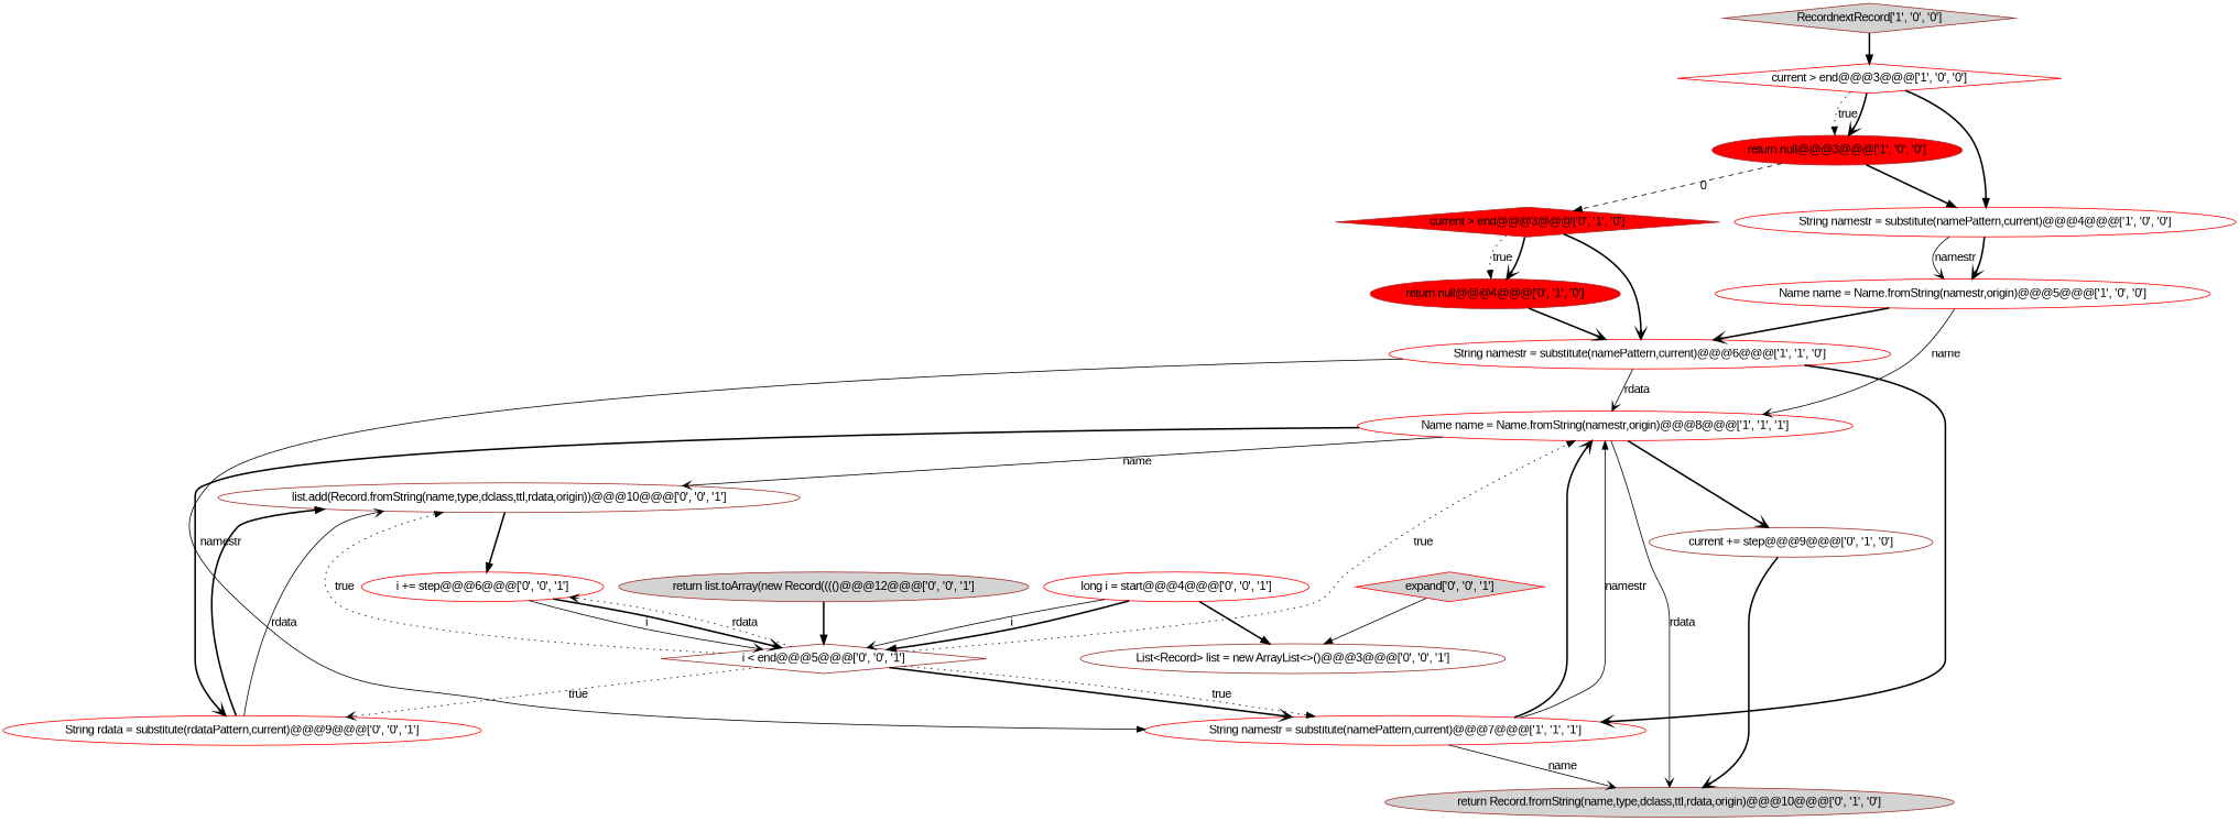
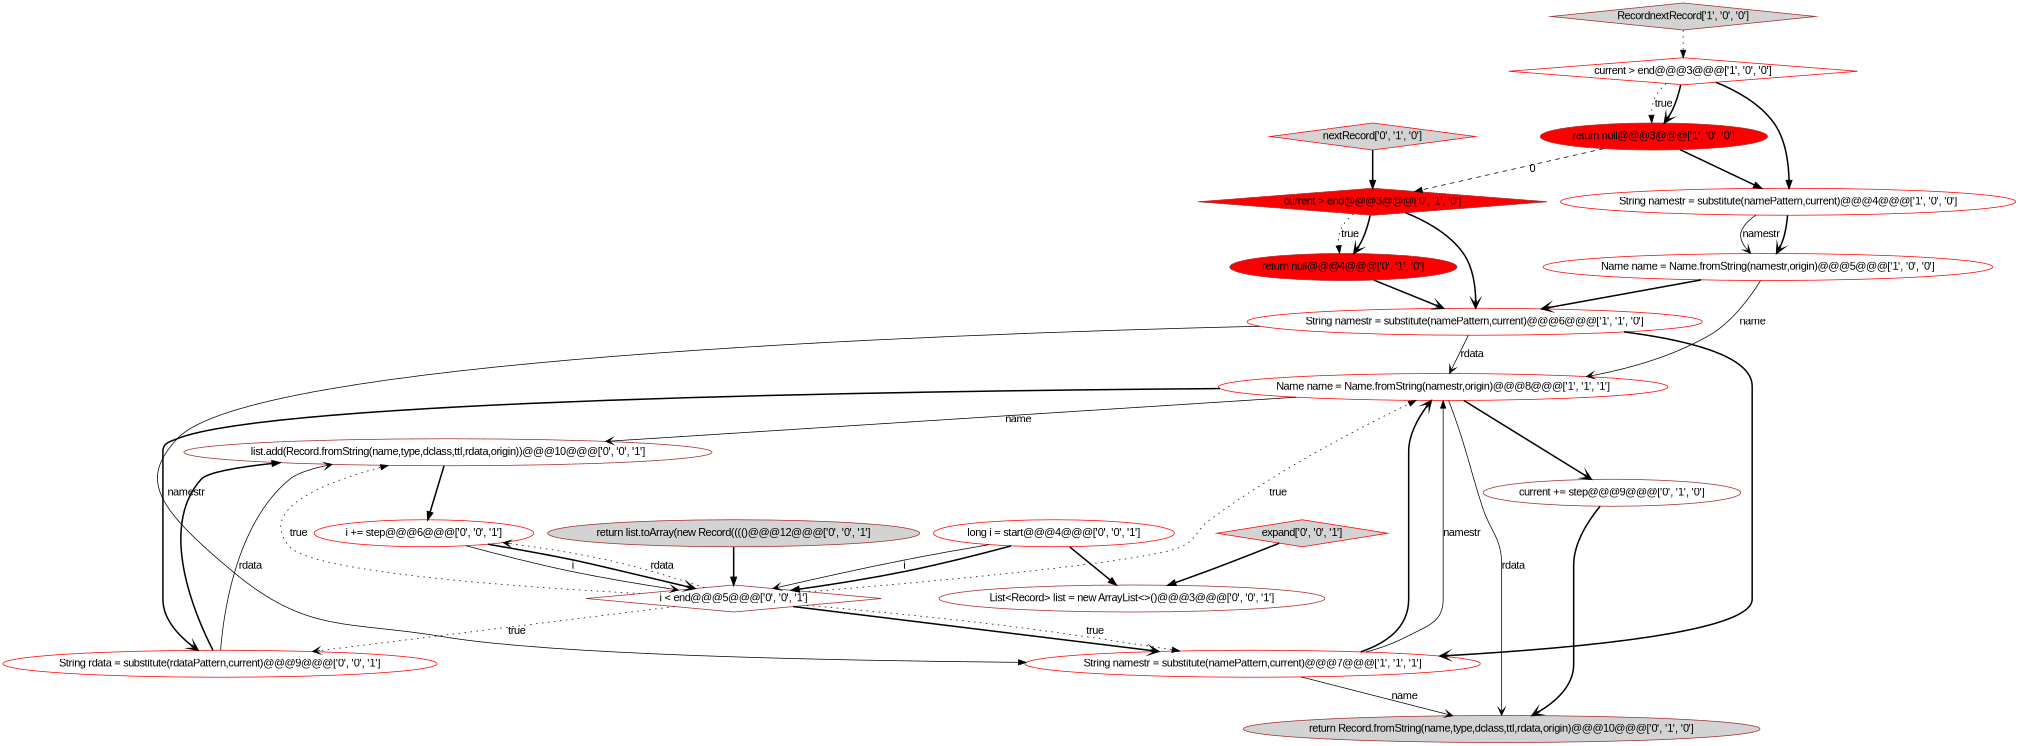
  digraph {
    fontname="Liberation Sans"
    node [color=red fillcolor=white fontname="Liberation Sans" shape=ellipse style=filled]
    edge [arrowhead=vee fontname="Liberation Sans" style=bold]
    n1 [label="Name name = Name.fromString(namestr,origin)@@@8@@@['1', '1', '1']"]
    n2 [color=brown label="list.add(Record.fromString(name,type,dclass,ttl,rdata,origin))@@@10@@@['0', '0', '1']"]
    n3 [color=brown fillcolor=lightgray label="return Record.fromString(name,type,dclass,ttl,rdata,origin)@@@10@@@['0', '1', '0']"]
    n4 [color=brown label="current += step@@@9@@@['0', '1', '0']"]
    n5 [label="String rdata = substitute(rdataPattern,current)@@@9@@@['0', '0', '1']"]
    n6 [label="i += step@@@6@@@['0', '0', '1']"]
    n7 [color=brown fillcolor=red label="current > end@@@3@@@['0', '1', '0']" shape=diamond]
    n8 [color=brown fillcolor=red label="return null@@@4@@@['0', '1', '0']"]
    n9 [label="String namestr = substitute(namePattern,current)@@@6@@@['1', '1', '0']"]
    n10 [label="String namestr = substitute(namePattern,current)@@@7@@@['1', '1', '1']"]
    n11 [color=brown fillcolor=lightgray label="RecordnextRecord['1', '0', '0']" shape=diamond]
    n12 [label="current > end@@@3@@@['1', '0', '0']" shape=diamond]
    n13 [label="String namestr = substitute(namePattern,current)@@@4@@@['1', '0', '0']"]
    n14 [color=brown fillcolor=red label="return null@@@3@@@['1', '0', '0']"]
    n15 [color=brown label="i < end@@@5@@@['0', '0', '1']" shape=diamond]
    n16 [color=brown fillcolor=lightgray label="return list.toArray(new Record(((()@@@12@@@['0', '0', '1']"]
+   n17 [fillcolor=lightgray label="nextRecord['0', '1', '0']" shape=diamond]
    n18 [label="long i = start@@@4@@@['0', '0', '1']"]
    n19 [color=brown label="List<Record> list = new ArrayList<>()@@@3@@@['0', '0', '1']"]
    n20 [fillcolor=lightgray label="expand['0', '0', '1']" shape=diamond]
    n21 [label="Name name = Name.fromString(namestr,origin)@@@5@@@['1', '0', '0']"]
    n1 -> n2 [label=name style=solid]
    n1 -> n3 [label=rdata style=solid]
    n1 -> n4
    n1 -> n5
    n2 -> n6 [arrowhead=normal]
    n4 -> n3
    n5 -> n2 [label=rdata style=solid]
    n5 -> n2 [arrowhead=normal]
    n6 -> n15 [label=i style=solid]
    n6 -> n15
    n7 -> n8
    n7 -> n8 [arrowhead=normal label=true style=dotted]
    n7 -> n9
    n8 -> n9
    n9 -> n1 [label=rdata style=solid]
    n9 -> n10
    n9 -> n10 [arrowhead=normal label=namestr style=solid]
    n10 -> n1
    n10 -> n1 [arrowhead=normal label=namestr style=solid]
    n10 -> n3 [label=name style=solid]
-   n11 -> n12 [arrowhead=normal]
+   n11 -> n12 [arrowhead=normal style=dotted]
    n12 -> n13 [arrowhead=normal]
    n12 -> n14 [arrowhead=normal label=true style=dotted]
    n12 -> n14
    n13 -> n21
    n13 -> n21 [label=namestr style=solid]
    n14 -> n7 [arrowhead=normal label=0 style=dashed]
    n14 -> n13 [arrowhead=normal]
    n15 -> n1 [arrowhead=normal label=true style=dotted]
    n15 -> n2 [arrowhead=normal label=true style=dotted]
    n15 -> n5 [label=true style=dotted]
    n15 -> n6 [label=rdata style=dotted]
    n15 -> n10
    n15 -> n10 [arrowhead=normal label=true style=dotted]
    n16 -> n15 [arrowhead=normal]
+   n17 -> n7 [arrowhead=normal]
    n18 -> n15 [arrowhead=normal]
    n18 -> n15 [label=i style=solid]
    n18 -> n19 [arrowhead=normal]
-   n20 -> n19 [arrowhead=normal style=solid]
+   n20 -> n19 [arrowhead=normal]
    n21 -> n1 [label=name style=solid]
    n21 -> n9
  }
